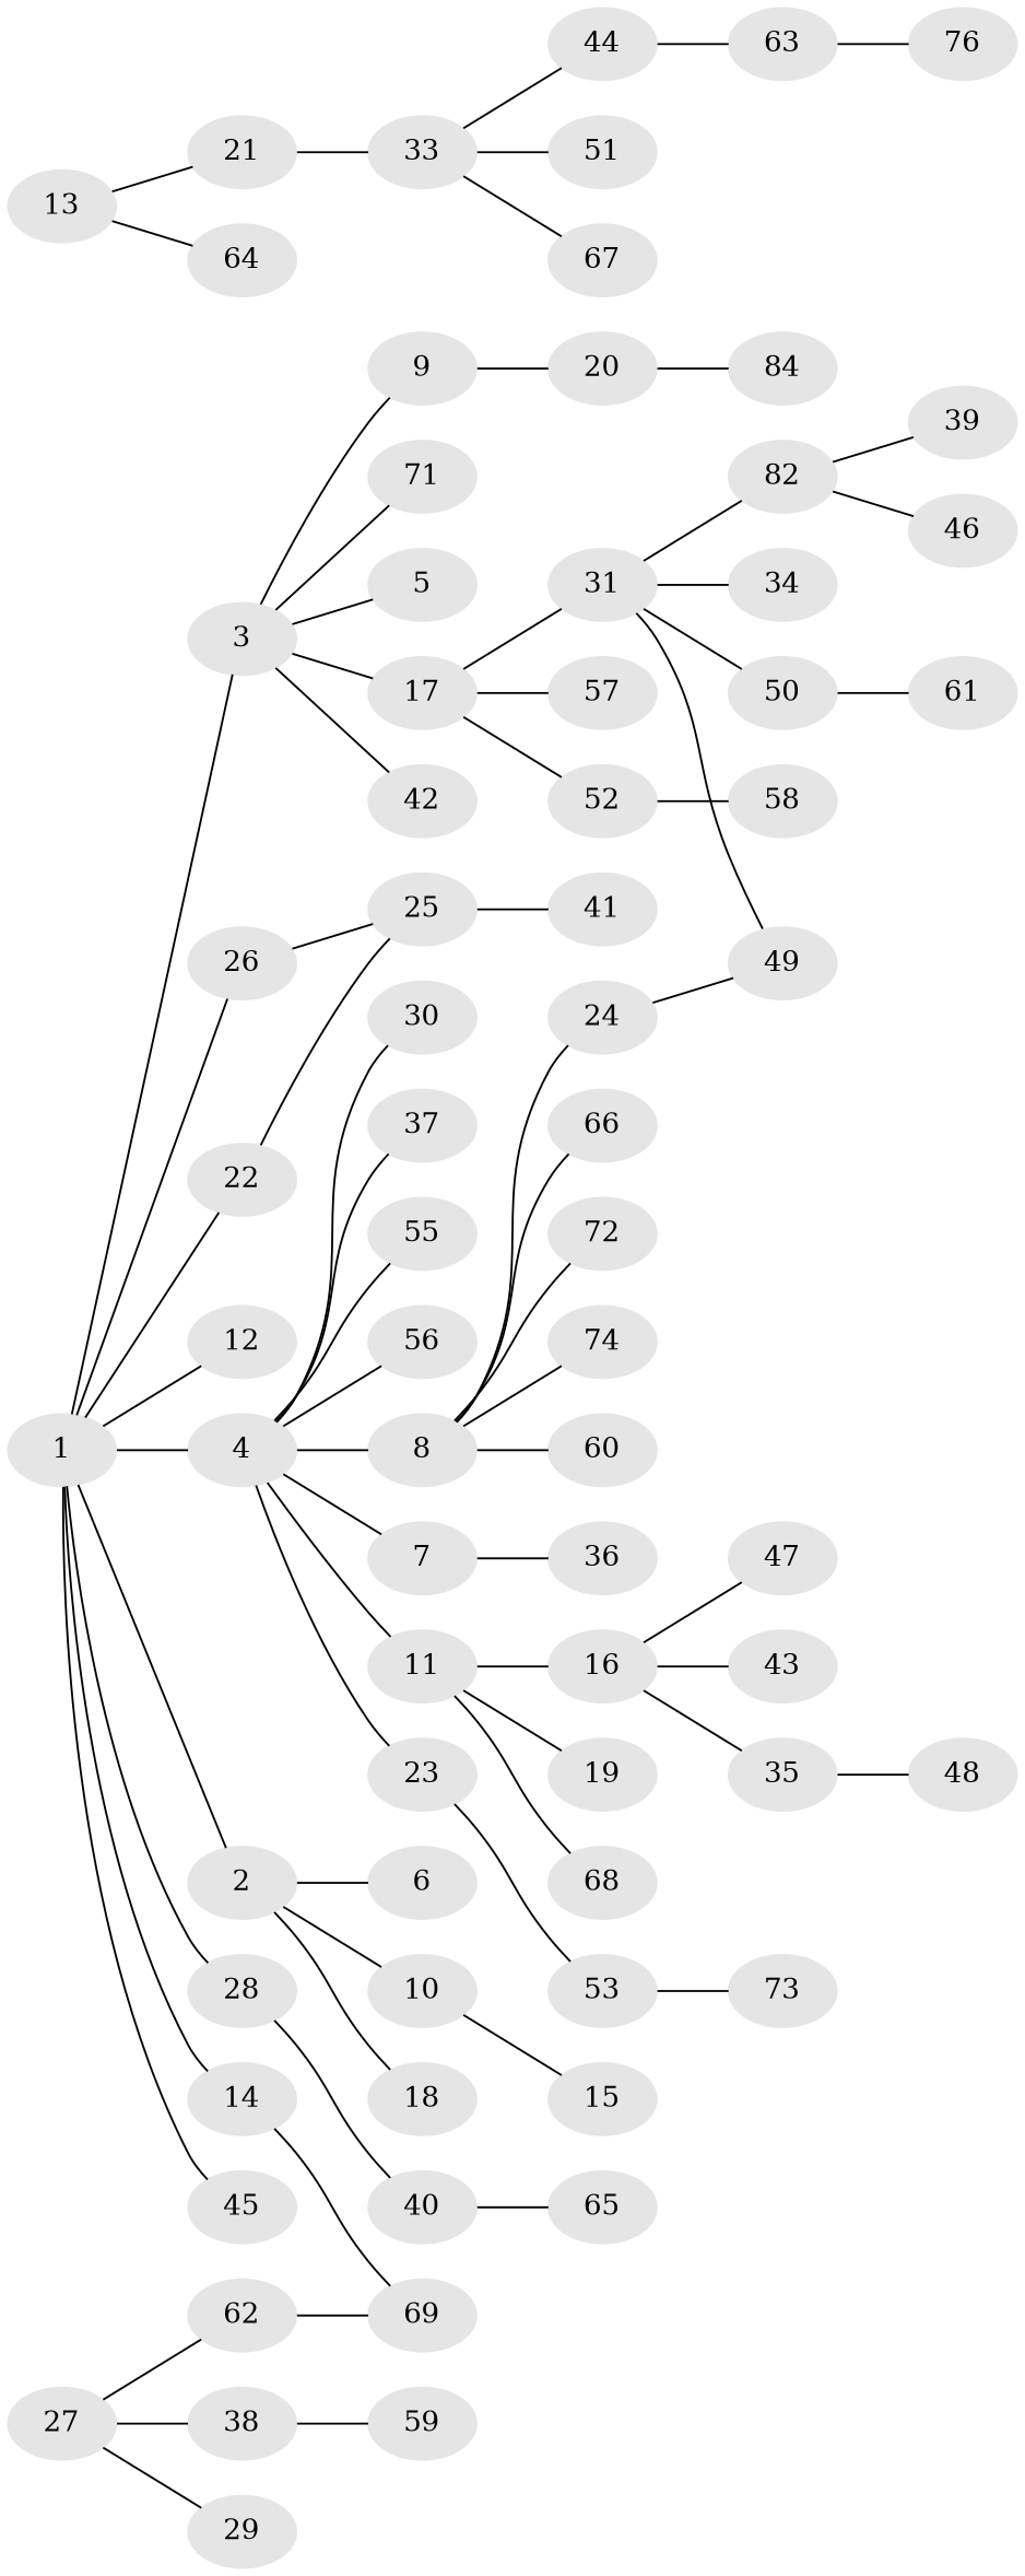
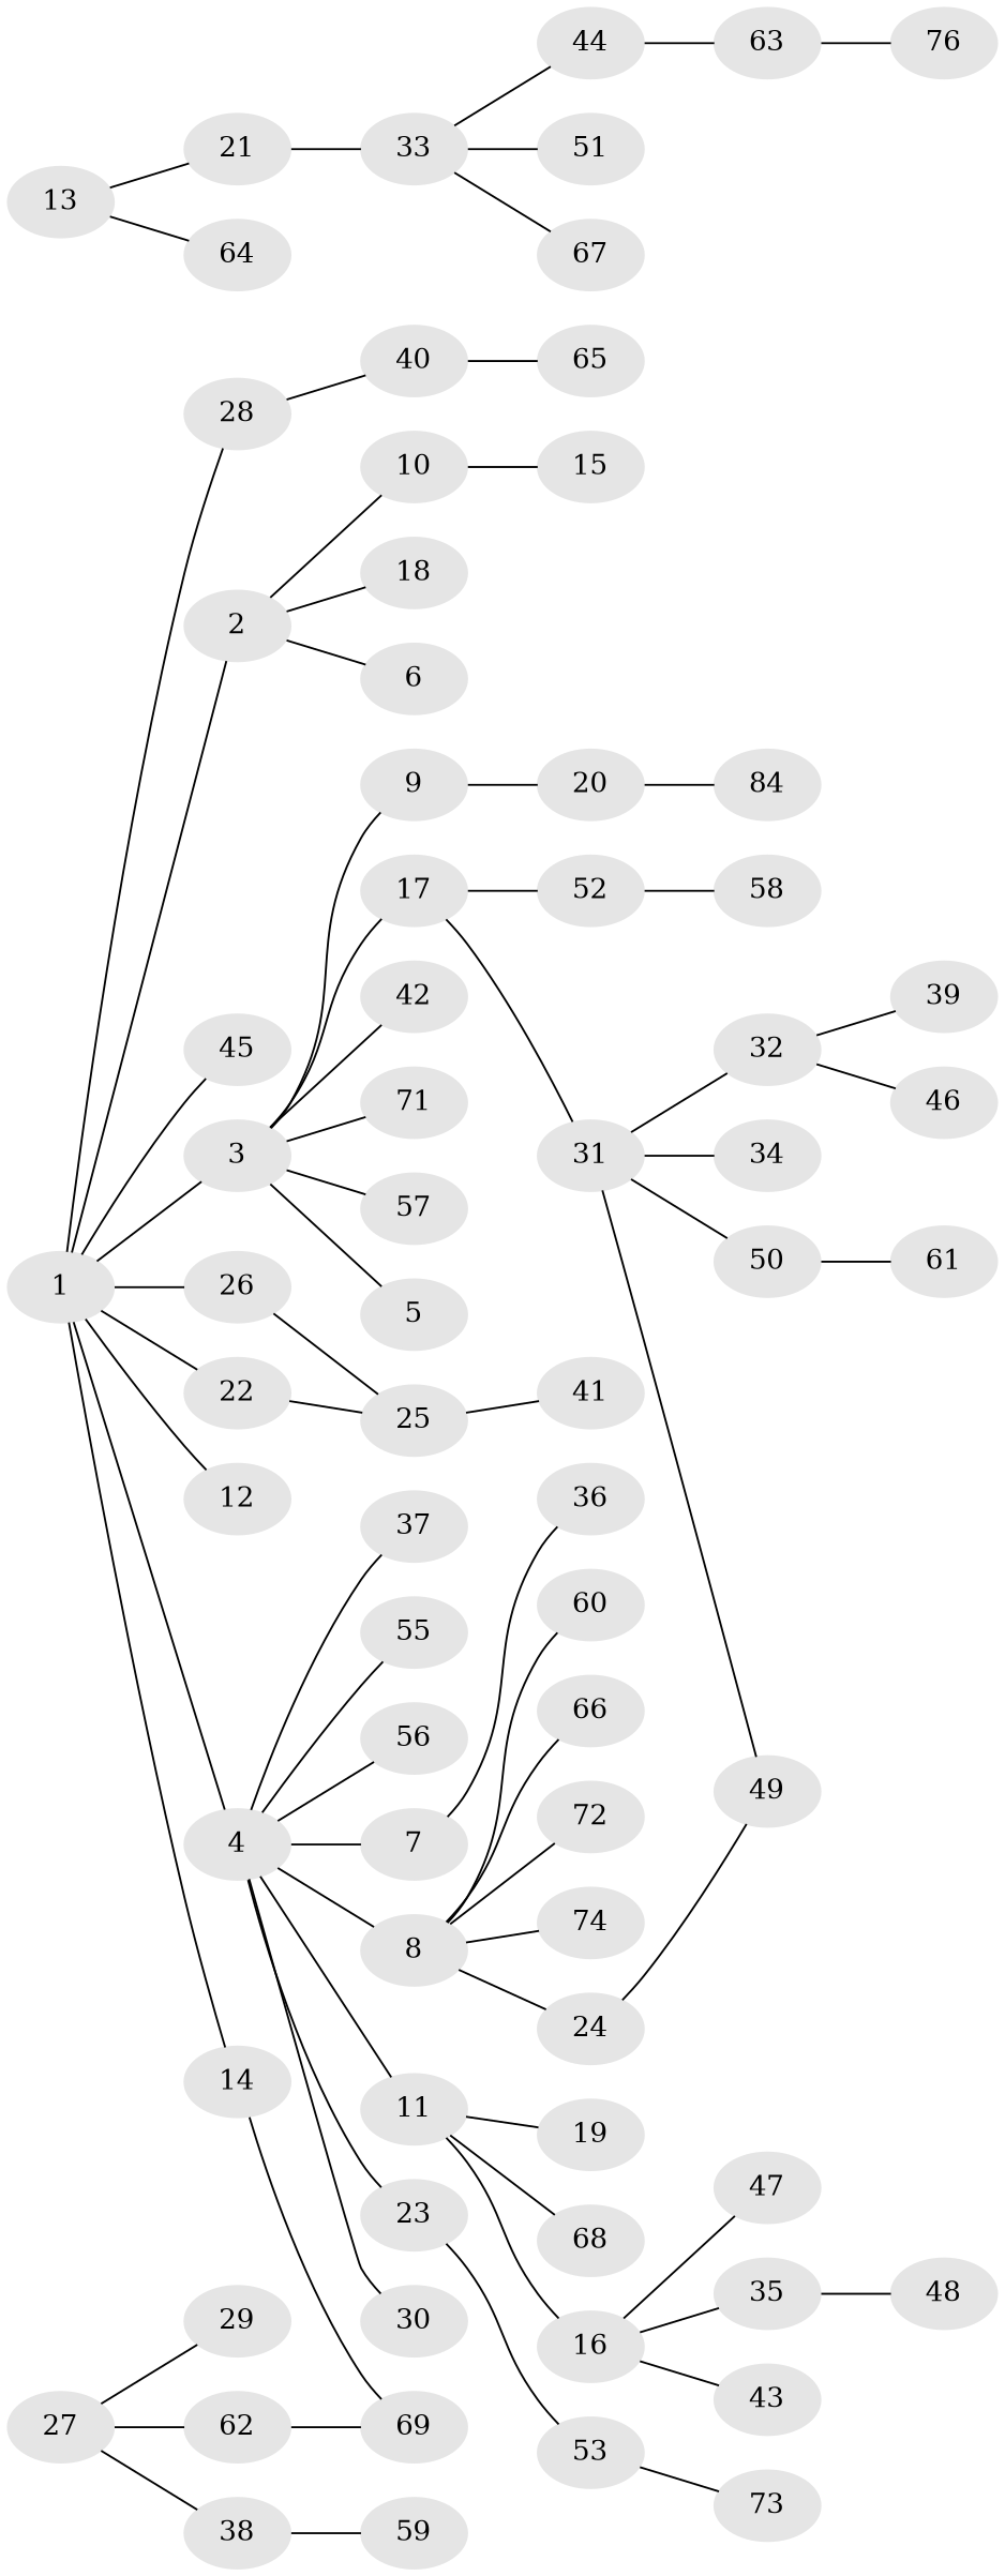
  graph {
    rankdir=LR
    node [color=gray90 style=filled]
    1
    2
    3
    4
    12
    14
    22
    26
    28
    45
    6
    10
    18
    5
    9
    17
    42
    71
    7
    8
    11
    23
    30
    37
    55
    56
    69
    25
    40
    15
    20
    31
    52
    57
    36
    24
    60
    66
    72
    74
    16
    19
    68
    13
    21
    64
    53
    49
    n49 [label=84]
    35
    43
    47
    33
    48
-   32 [label=82]
+   32
    34
    50
    58
    44
    51
    67
    41
    73
    27
    29
    38
    62
    59
    65
    39
    46
    61
    63
    n74 [label=76]
    1 -- 2
    1 -- 3
    1 -- 4
    1 -- 12
    1 -- 14
    1 -- 22
    1 -- 26
    1 -- 28
    1 -- 45
    2 -- 6
    2 -- 10
    2 -- 18
    3 -- 5
    3 -- 9
    3 -- 17
    3 -- 42
    3 -- 71
    4 -- 7
    4 -- 8
    4 -- 11
    4 -- 23
    4 -- 30
    4 -- 37
    4 -- 55
    4 -- 56
    14 -- 69
    22 -- 25
    26 -- 25
    28 -- 40
    10 -- 15
    9 -- 20
    17 -- 31
    17 -- 52
-   17 -- 57
+   3 -- 57
    7 -- 36
    8 -- 24
    8 -- 60
    8 -- 66
    8 -- 72
    8 -- 74
    11 -- 16
    11 -- 19
    11 -- 68
    23 -- 53
    25 -- 41
    40 -- 65
    20 -- n49
    31 -- 49
    31 -- 32
    31 -- 34
    31 -- 50
    52 -- 58
    24 -- 49
    16 -- 35
    16 -- 43
    16 -- 47
    13 -- 21
    13 -- 64
    21 -- 33
    53 -- 73
    35 -- 48
    33 -- 44
    33 -- 51
    33 -- 67
    32 -- 39
    32 -- 46
    50 -- 61
    44 -- 63
    27 -- 29
    27 -- 38
    27 -- 62
    38 -- 59
    62 -- 69
    63 -- n74
  }
